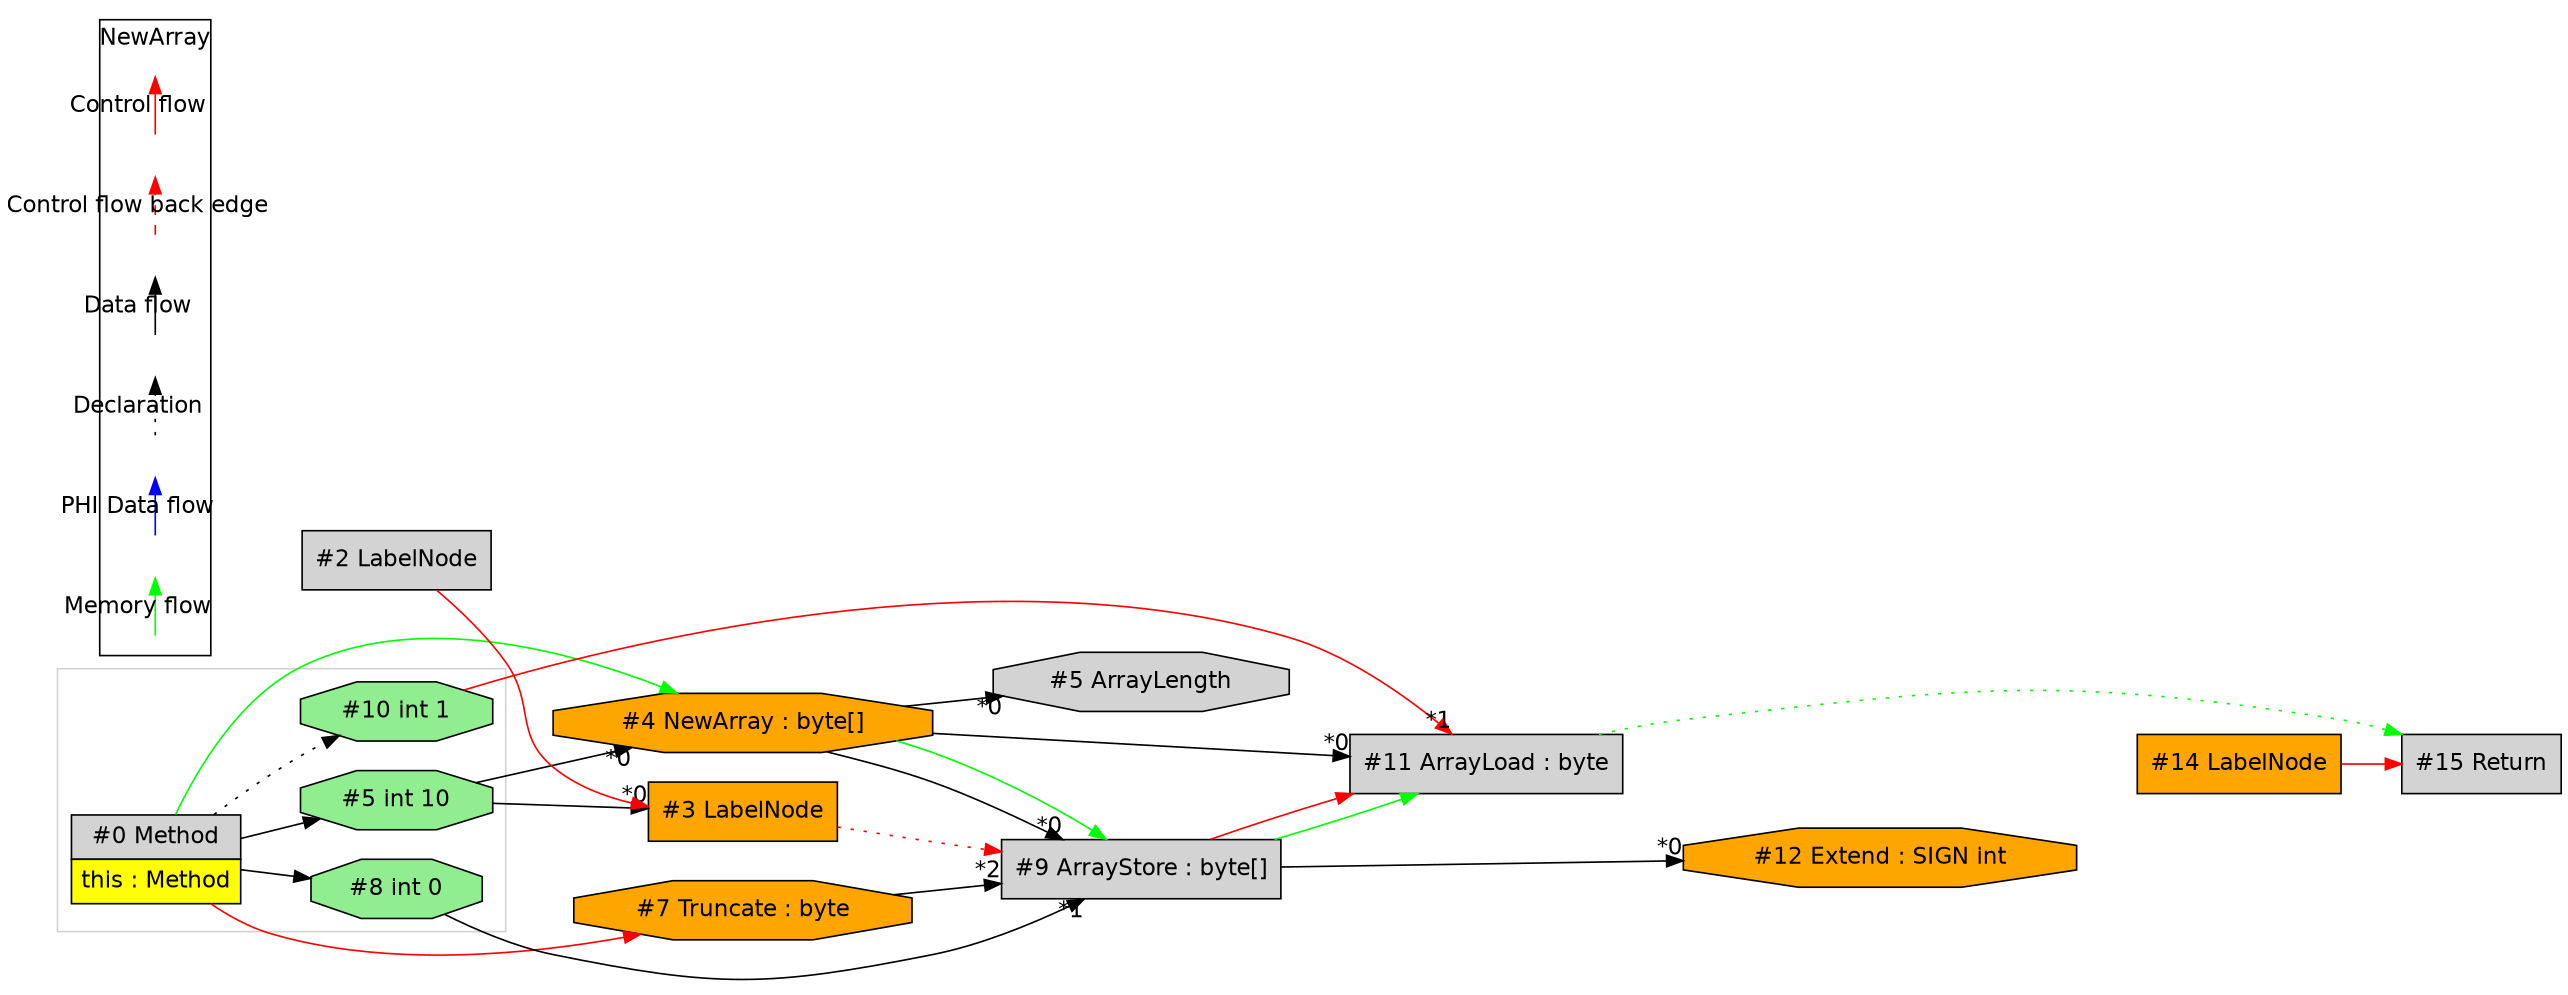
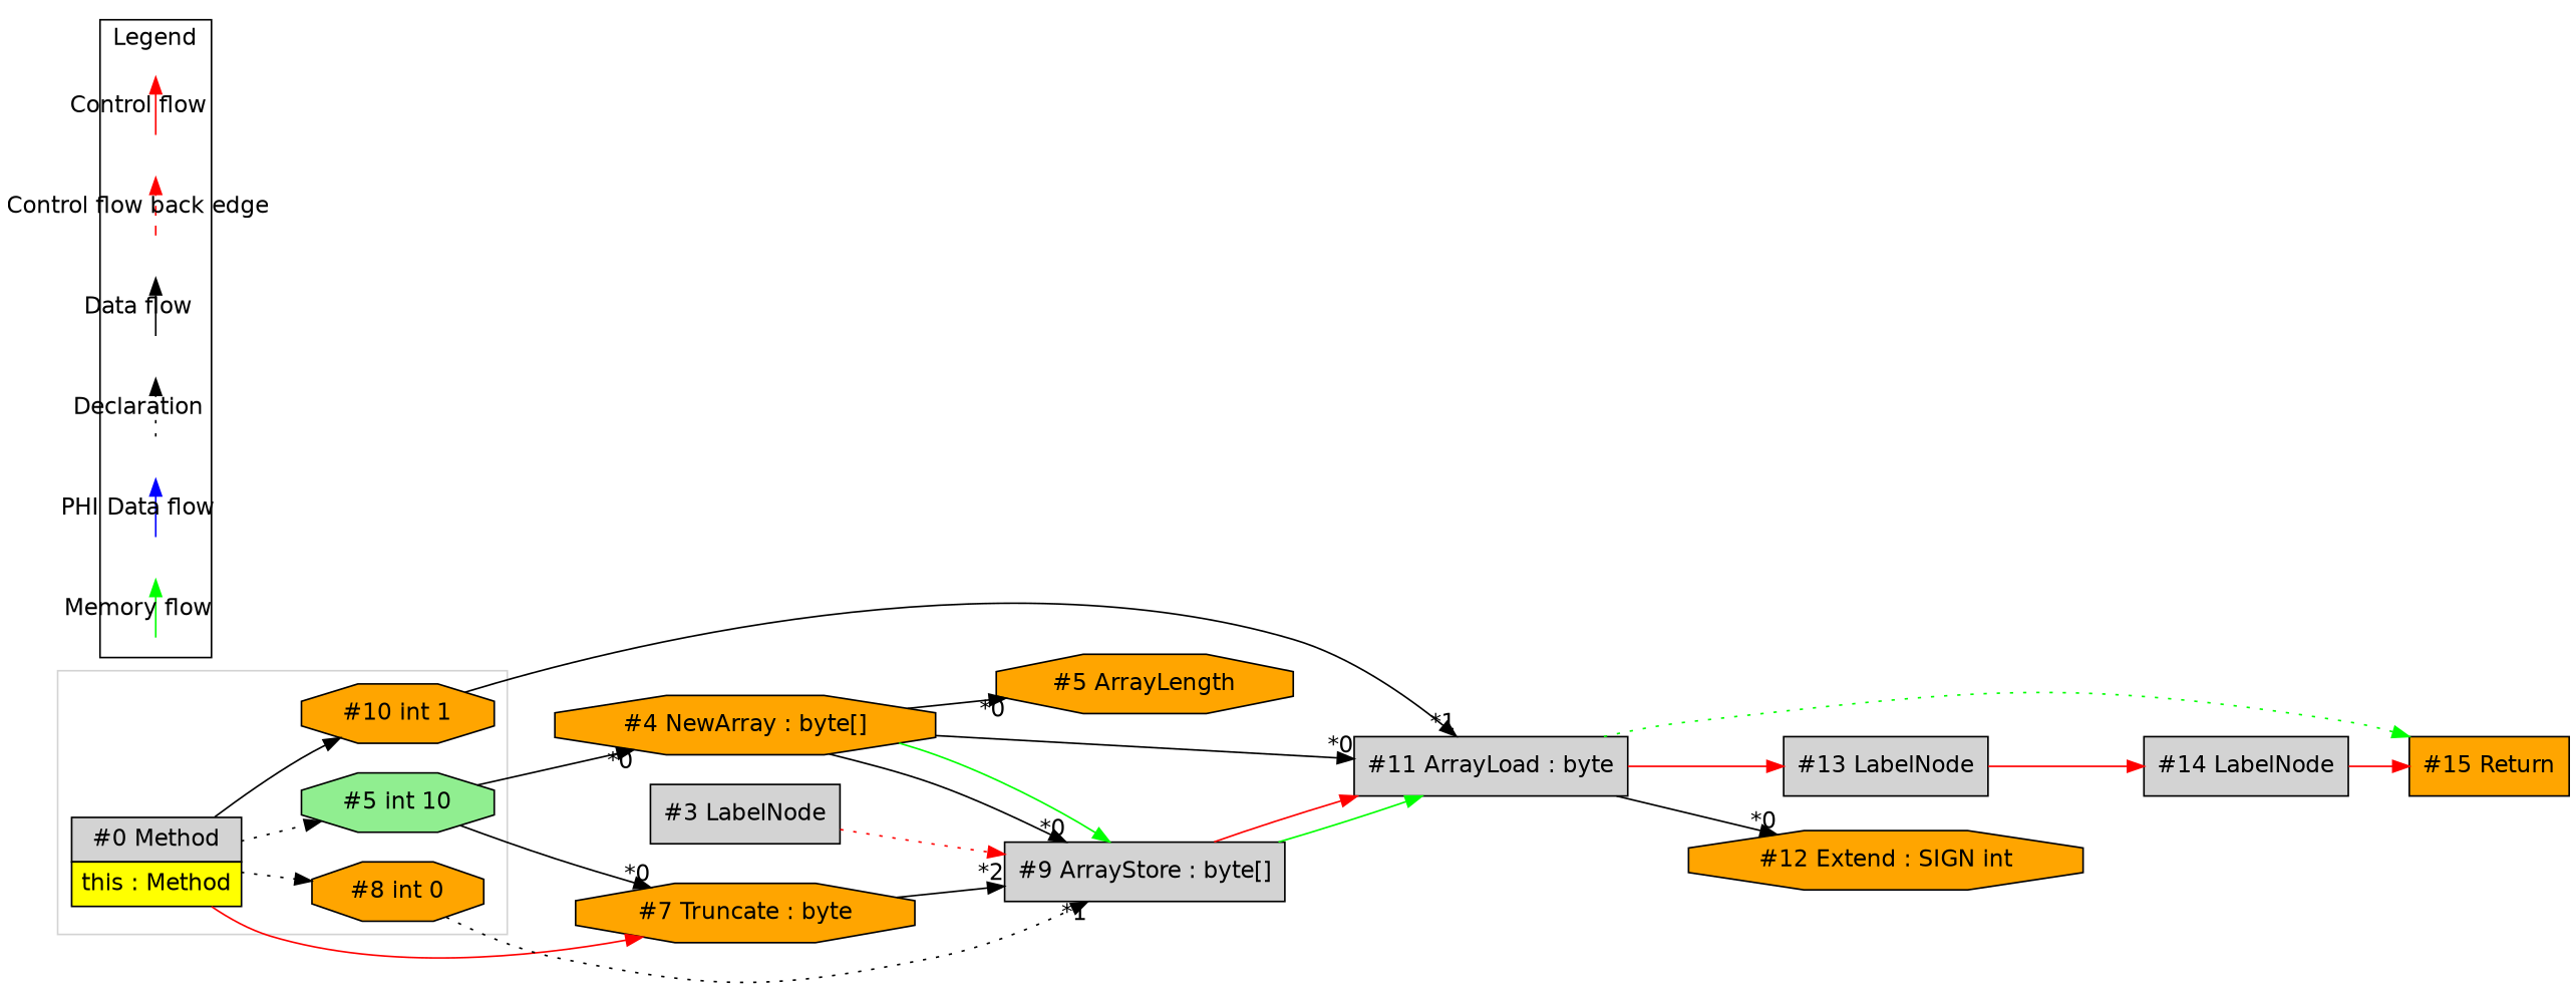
  digraph {
    fontname="DejaVu Sans"
    rankdir=LR
    node [fontname="DejaVu Sans" shape=point style=filled]
    edge [fontname="DejaVu Sans" labeldistance=2]
    n1 [fillcolor=lightgrey label=<<table border="0" cellborder="1" cellspacing="0" cellpadding="5"><tr><td colspan="1">#0 Method</td></tr><tr><td port="prj1" bgcolor="yellow">this : Method</td></tr></table>> margin=0 shape=none]
-   n2 [fillcolor=lightgreen label="#10 int 1" shape=octagon]
-   n3 [fillcolor=lightgreen label="#8 int 0" shape=octagon]
+   n2 [fillcolor=orange label="#10 int 1" shape=octagon]
+   n3 [fillcolor=orange label="#8 int 0" shape=octagon]
    n4 [fillcolor=lightgreen label="#5 int 10" shape=octagon]
    c0 [style=invis]
    c1 [style=invis]
    c2 [style=invis]
    c3 [style=invis]
    d0 [style=invis]
    d1 [style=invis]
    d2 [style=invis]
    d3 [style=invis]
    d4 [style=invis]
    d5 [style=invis]
    d6 [style=invis]
    d7 [style=invis]
    n17 [fillcolor=orange label="#4 NewArray : byte[]" shape=octagon]
    n18 [fillcolor=orange label="#7 Truncate : byte" shape=octagon]
    n19 [fillcolor=lightgrey label="#11 ArrayLoad : byte" shape=box]
    n20 [fillcolor=lightgrey label="#9 ArrayStore : byte[]" shape=box]
-   n21 [fillcolor=lightgrey label="#5 ArrayLength" shape=octagon]
-   n22 [fillcolor=lightgrey label="#2 LabelNode" shape=box]
-   n23 [fillcolor=orange label="#3 LabelNode" shape=box]
-   n25 [fillcolor=lightgrey label="#15 Return" shape=box]
+   n21 [fillcolor=orange label="#5 ArrayLength" shape=octagon]
+   n23 [fillcolor=lightgrey label="#3 LabelNode" shape=box]
+   n24 [fillcolor=lightgrey label="#13 LabelNode" shape=box]
+   n25 [fillcolor=orange label="#15 Return" shape=box]
    n26 [fillcolor=orange label="#12 Extend : SIGN int" shape=octagon]
-   n27 [fillcolor=orange label="#14 LabelNode" shape=box]
+   n27 [fillcolor=lightgrey label="#14 LabelNode" shape=box]
    subgraph cluster_1 {
      color=lightgray
      n1
      n2
      n3
      n4
    }
    subgraph cluster_2 {
-     label=NewArray
+     label=Legend
      subgraph sub_3 {
        label=Legend
        rank=same
        c0
        c1
        c2
        c3
        d0
        d1
        d2
        d3
        d4
        d5
        d6
        d7
      }
    }
-   n1 -> n2 [style=dotted labeldistance=""]
-   n1 -> n3 [style=solid labeldistance=""]
-   n1 -> n4 [style=solid labeldistance=""]
-   n1 -> n17 [color=green constraint=false]
+   n1 -> n2 [style=solid labeldistance=""]
+   n1 -> n3 [style=dotted labeldistance=""]
+   n1 -> n4 [style=dotted labeldistance=""]
    n1 -> n18 [color=red fontcolor=red]
-   n2 -> n19 [headlabel="*1" color=red]
-   n3 -> n20 [headlabel="*1"]
+   n2 -> n19 [headlabel="*1"]
+   n3 -> n20 [headlabel="*1" style=dotted]
    n4 -> n17 [headlabel="*0"]
-   n4 -> n23 [headlabel="*0"]
+   n4 -> n18 [headlabel="*0"]
    c0 -> c1 [color=red label="Control flow" style=solid labeldistance=""]
    c2 -> c3 [color=red label="Control flow back edge" style=dashed labeldistance=""]
    d0 -> d1 [label="Data flow" labeldistance=""]
    d2 -> d3 [label=Declaration style=dotted labeldistance=""]
    d4 -> d5 [color=blue label="PHI Data flow" labeldistance=""]
    d6 -> d7 [color=green label="Memory flow" labeldistance=""]
    n17 -> n19 [headlabel="*0"]
    n17 -> n20 [headlabel="*0"]
    n17 -> n20 [color=green constraint=false]
    n17 -> n21 [headlabel="*0"]
    n18 -> n20 [headlabel="*2"]
+   n19 -> n24 [color=red fontcolor=red]
    n19 -> n25 [color=green constraint=false style=dotted]
-   n20 -> n26 [headlabel="*0"]
+   n19 -> n26 [headlabel="*0"]
    n20 -> n19 [color=green constraint=false]
    n20 -> n19 [color=red fontcolor=red]
-   n22 -> n23 [color=red fontcolor=red]
    n23 -> n20 [color=red fontcolor=red style=dotted]
+   n24 -> n27 [color=red fontcolor=red]
    n27 -> n25 [color=red fontcolor=red]
  }
